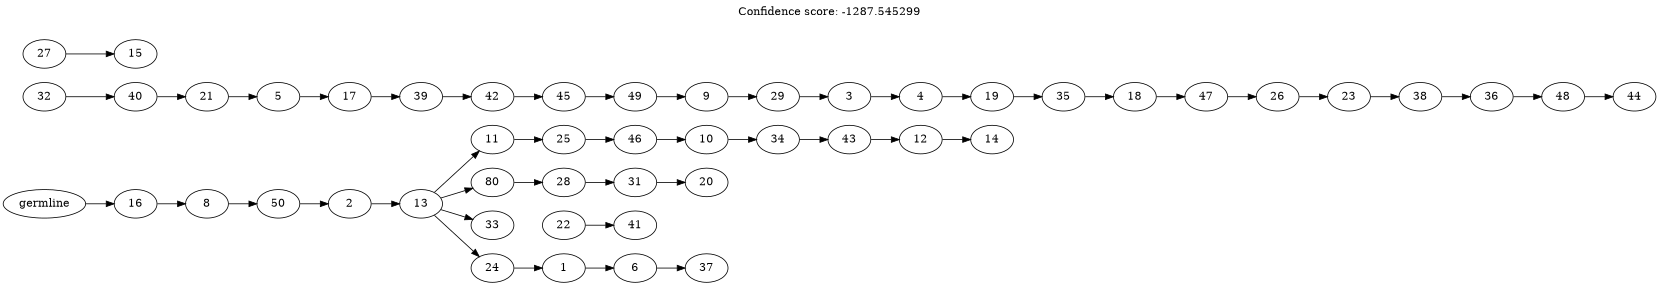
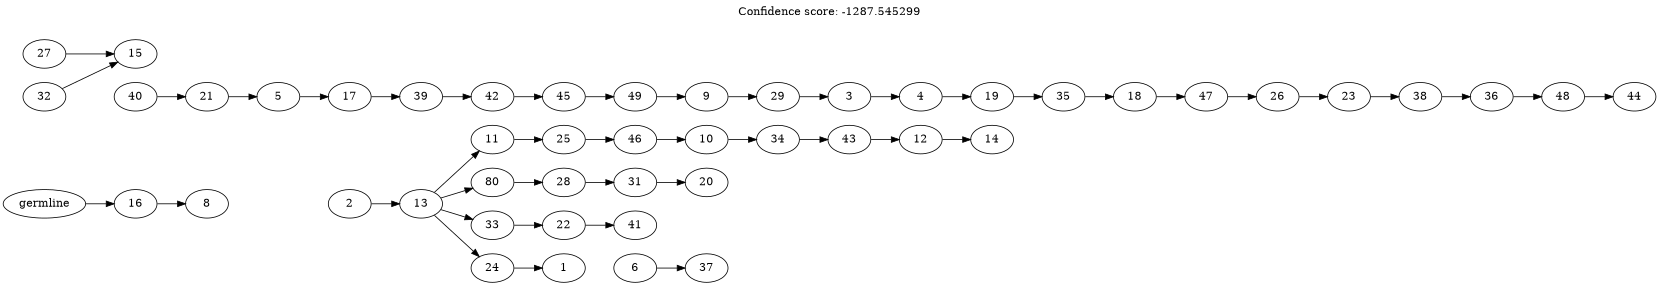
  digraph {
    label="Confidence score: -1287.545299"
    labelloc=t
    rankdir=LR
    n1 [label=12]
    n2 [label=14]
    n3 [label=43]
    n4 [label=34]
    n5 [label=10]
    n6 [label=46]
    n7 [label=25]
    n8 [label=11]
    n9 [label=27]
    n10 [label=15]
    n11 [label=20]
    n12 [label=31]
    n13 [label=28]
    n14 [label=80]
    n15 [label=22]
    n16 [label=41]
    n17 [label=33]
    n18 [label=6]
    n19 [label=37]
    n20 [label=1]
    n21 [label=48]
    n22 [label=44]
    n23 [label=36]
    n24 [label=38]
    n25 [label=23]
    n26 [label=26]
    n27 [label=47]
    n28 [label=18]
    n29 [label=35]
    n30 [label=19]
    n31 [label=4]
    n32 [label=3]
    n33 [label=29]
    n34 [label=9]
    n35 [label=49]
    n36 [label=45]
    n37 [label=42]
    n38 [label=39]
    n39 [label=17]
    n40 [label=5]
    n41 [label=21]
    n42 [label=40]
    n43 [label=32]
    n44 [label=24]
    n45 [label=13]
    n46 [label=2]
-   n47 [label=50]
    n48 [label=8]
    n49 [label=16]
    n50 [label=germline]
    n1 -> n2
    n3 -> n1
    n4 -> n3
    n5 -> n4
    n6 -> n5
    n7 -> n6
    n8 -> n7
    n9 -> n10
    n12 -> n11
    n13 -> n12
    n14 -> n13
    n15 -> n16
+   n17 -> n15
    n18 -> n19
-   n20 -> n18
    n21 -> n22
    n23 -> n21
    n24 -> n23
    n25 -> n24
    n26 -> n25
    n27 -> n26
    n28 -> n27
    n29 -> n28
    n30 -> n29
    n31 -> n30
    n32 -> n31
    n33 -> n32
    n34 -> n33
    n35 -> n34
    n36 -> n35
    n37 -> n36
    n38 -> n37
    n39 -> n38
    n40 -> n39
    n41 -> n40
    n42 -> n41
-   n43 -> n42
+   n43 -> n10
    n44 -> n20
    n45 -> n8
    n45 -> n14
    n45 -> n17
    n45 -> n44
    n46 -> n45
-   n47 -> n46
-   n48 -> n47
    n49 -> n48
    n50 -> n49
  }
